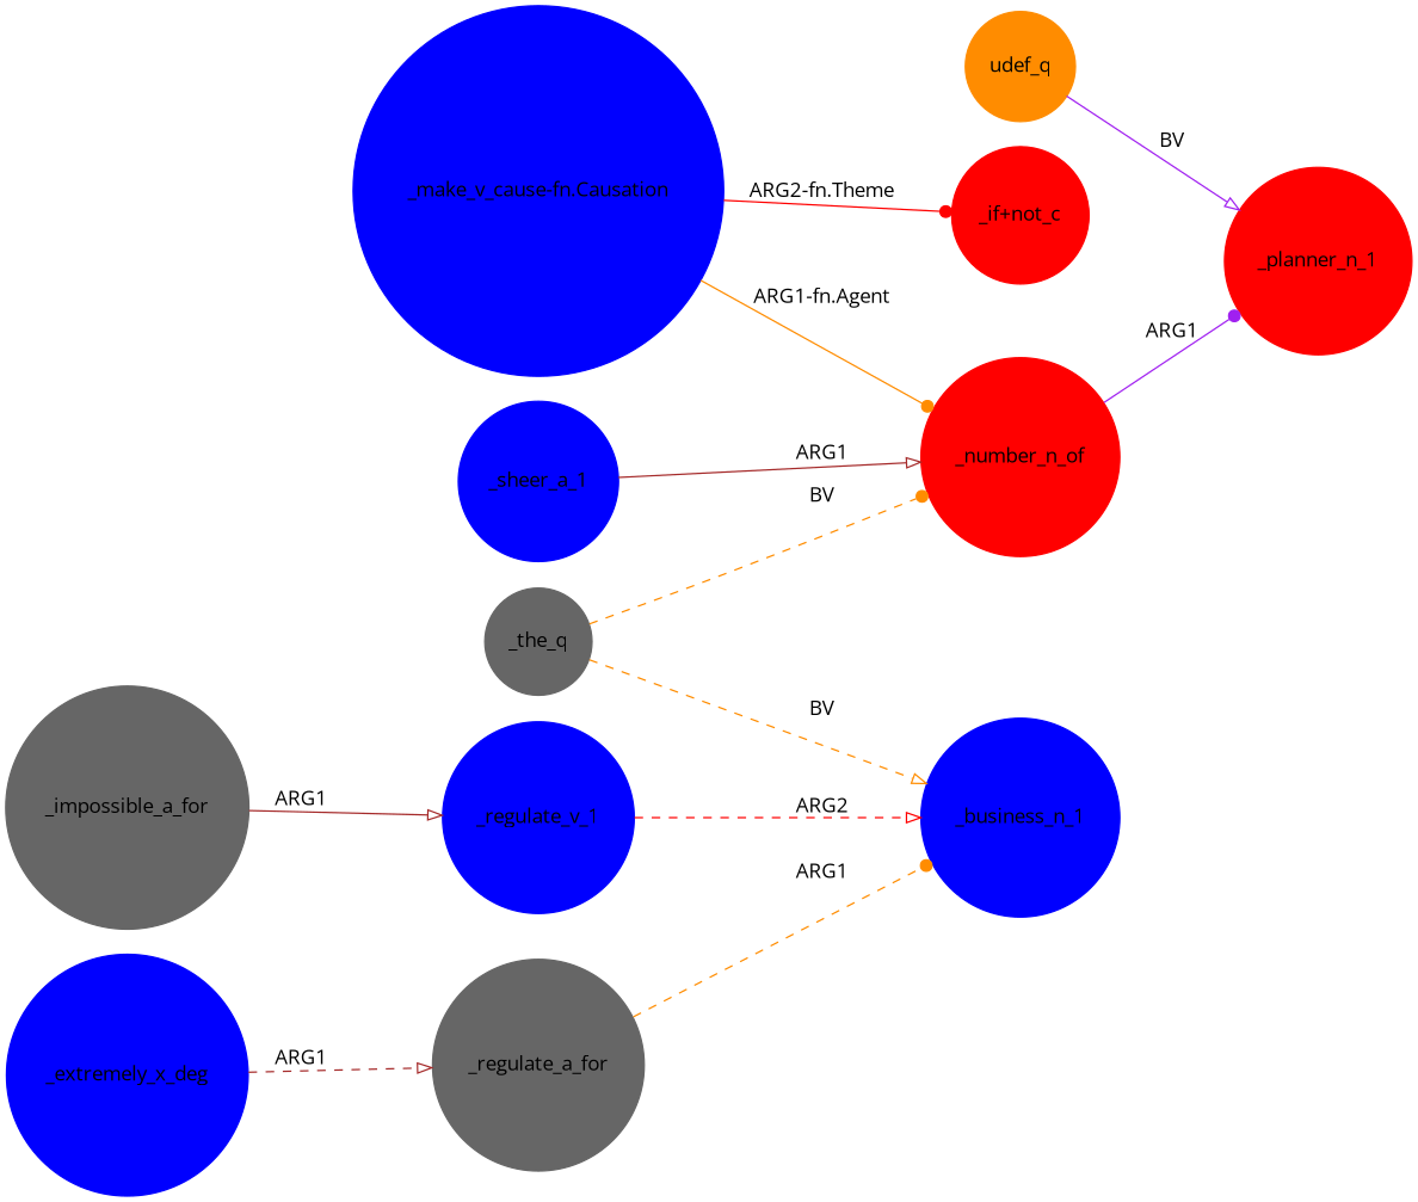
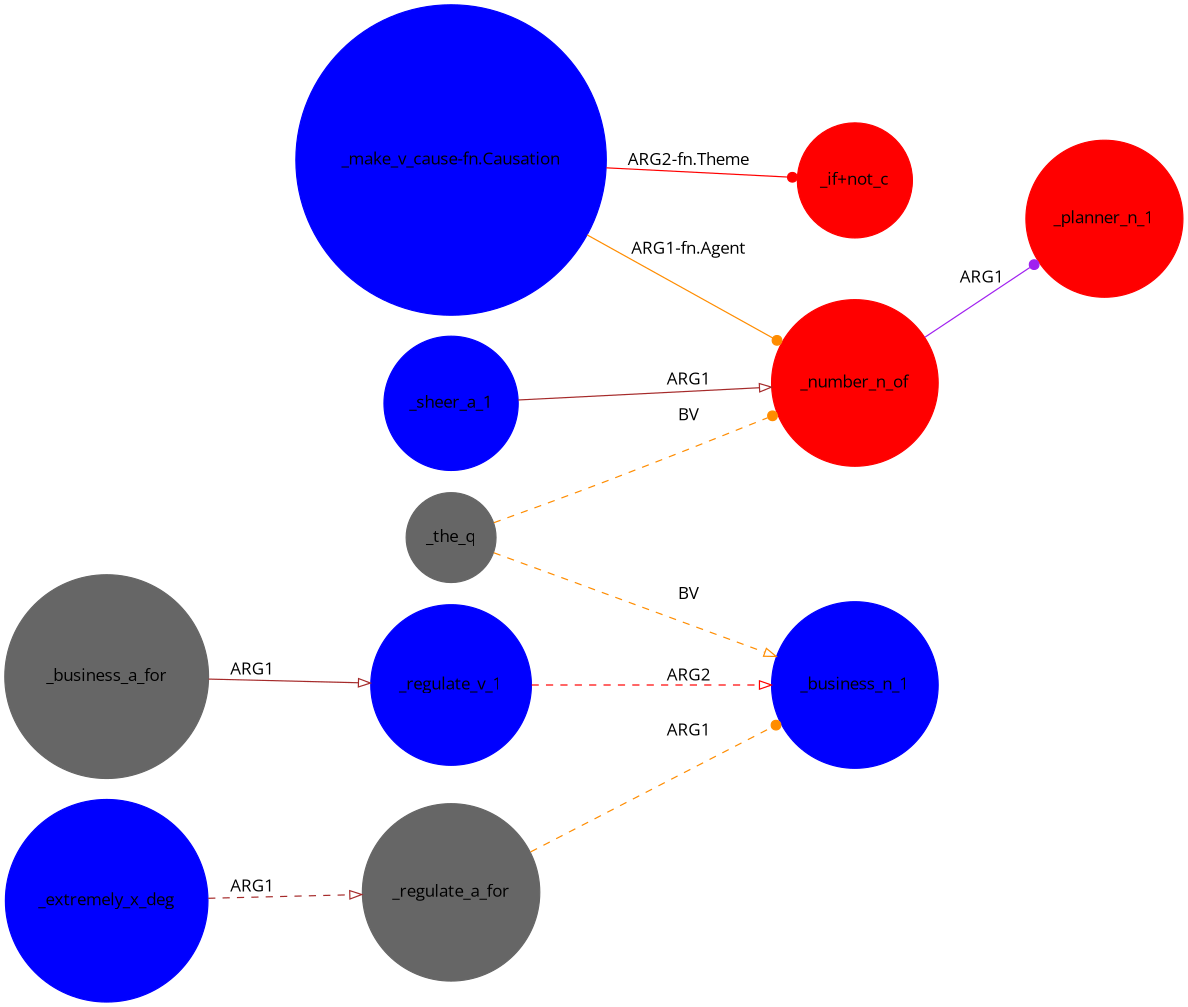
  digraph {
    fontname="Open Sans"
    rankdir=LR
    node [color=blue fontname="Open Sans" shape=circle style=filled]
    edge [arrowhead=onormal color=darkorange fontname="Open Sans" style=solid]
    _number_n_of [color=red]
    "_make_v_cause-fn.Causation"
    "_if+not_c" [color=red]
    _planner_n_1 [color=red]
-   _impossible_a_for [color=gray40]
+   _impossible_a_for [color=gray40 label=_business_a_for]
    _regulate_v_1
    _business_n_1
    _the_q [color=gray40]
    n9 [color=gray40 label=_regulate_a_for]
    _extremely_x_deg
    _sheer_a_1
-   udef_q [color=darkorange]
    _number_n_of -> _planner_n_1 [arrowhead=dot color=purple label=ARG1]
    "_make_v_cause-fn.Causation" -> _number_n_of [arrowhead=dot label="ARG1-fn.Agent"]
    "_make_v_cause-fn.Causation" -> "_if+not_c" [arrowhead=dot color=red label="ARG2-fn.Theme"]
    _impossible_a_for -> _regulate_v_1 [color=brown label=ARG1]
    _regulate_v_1 -> _business_n_1 [color=red label=ARG2 style=dashed]
    _the_q -> _number_n_of [arrowhead=dot label=BV style=dashed]
    _the_q -> _business_n_1 [label=BV style=dashed]
    n9 -> _business_n_1 [arrowhead=dot label=ARG1 style=dashed]
    _extremely_x_deg -> n9 [color=brown label=ARG1 style=dashed]
    _sheer_a_1 -> _number_n_of [color=brown label=ARG1]
-   udef_q -> _planner_n_1 [color=purple label=BV]
  }
